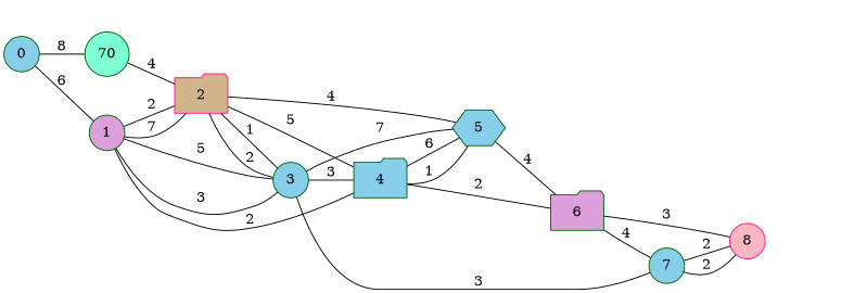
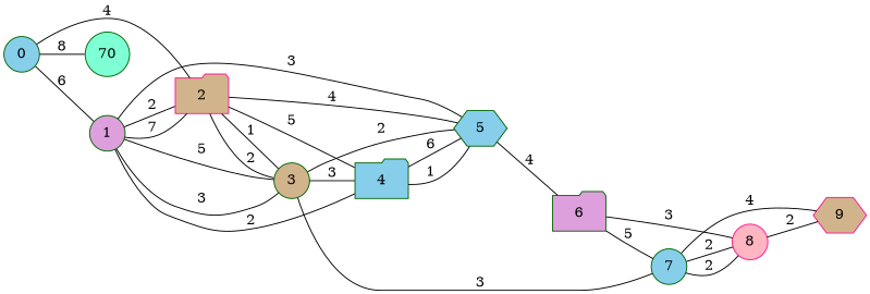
  graph {
    rankdir=LR
    node [color=darkgreen fillcolor=skyblue shape=circle style=filled weight=1]
    0
    1 [fillcolor=plum]
    2 [color=deeppink fillcolor=tan shape=folder]
    n4 [fillcolor=aquamarine label=70 weight=4]
-   3
+   3 [fillcolor=tan]
    4 [shape=folder]
    5 [shape=hexagon]
    6 [fillcolor=plum shape=folder]
    7
    8 [color=deeppink fillcolor=lightpink]
+   9 [color=deeppink fillcolor=tan shape=hexagon]
    0 -- 1 [label=6]
-   n4 -- 2 [label=4]
+   0 -- 2 [label=4]
    0 -- n4 [label=8]
    1 -- 2 [label=2]
    1 -- 2 [label=7]
    1 -- 3 [label=3]
    1 -- 3 [label=5]
    1 -- 4 [label=2]
+   1 -- 5 [label=3]
    2 -- 3 [label=1]
    2 -- 3 [label=2]
    2 -- 4 [label=5]
    2 -- 5 [label=4]
    3 -- 4 [label=3]
-   3 -- 5 [label=7]
+   3 -- 5 [label=2]
    4 -- 5 [label=1]
    4 -- 5 [label=6]
-   4 -- 6 [label=2]
    5 -- 6 [label=4]
-   6 -- 7 [label=4]
+   6 -- 7 [label=5]
    6 -- 8 [label=3]
    7 -- 3 [label=3]
    7 -- 8 [label=2]
    7 -- 8 [label=2]
+   7 -- 9 [label=4]
+   8 -- 9 [label=2]
  }
